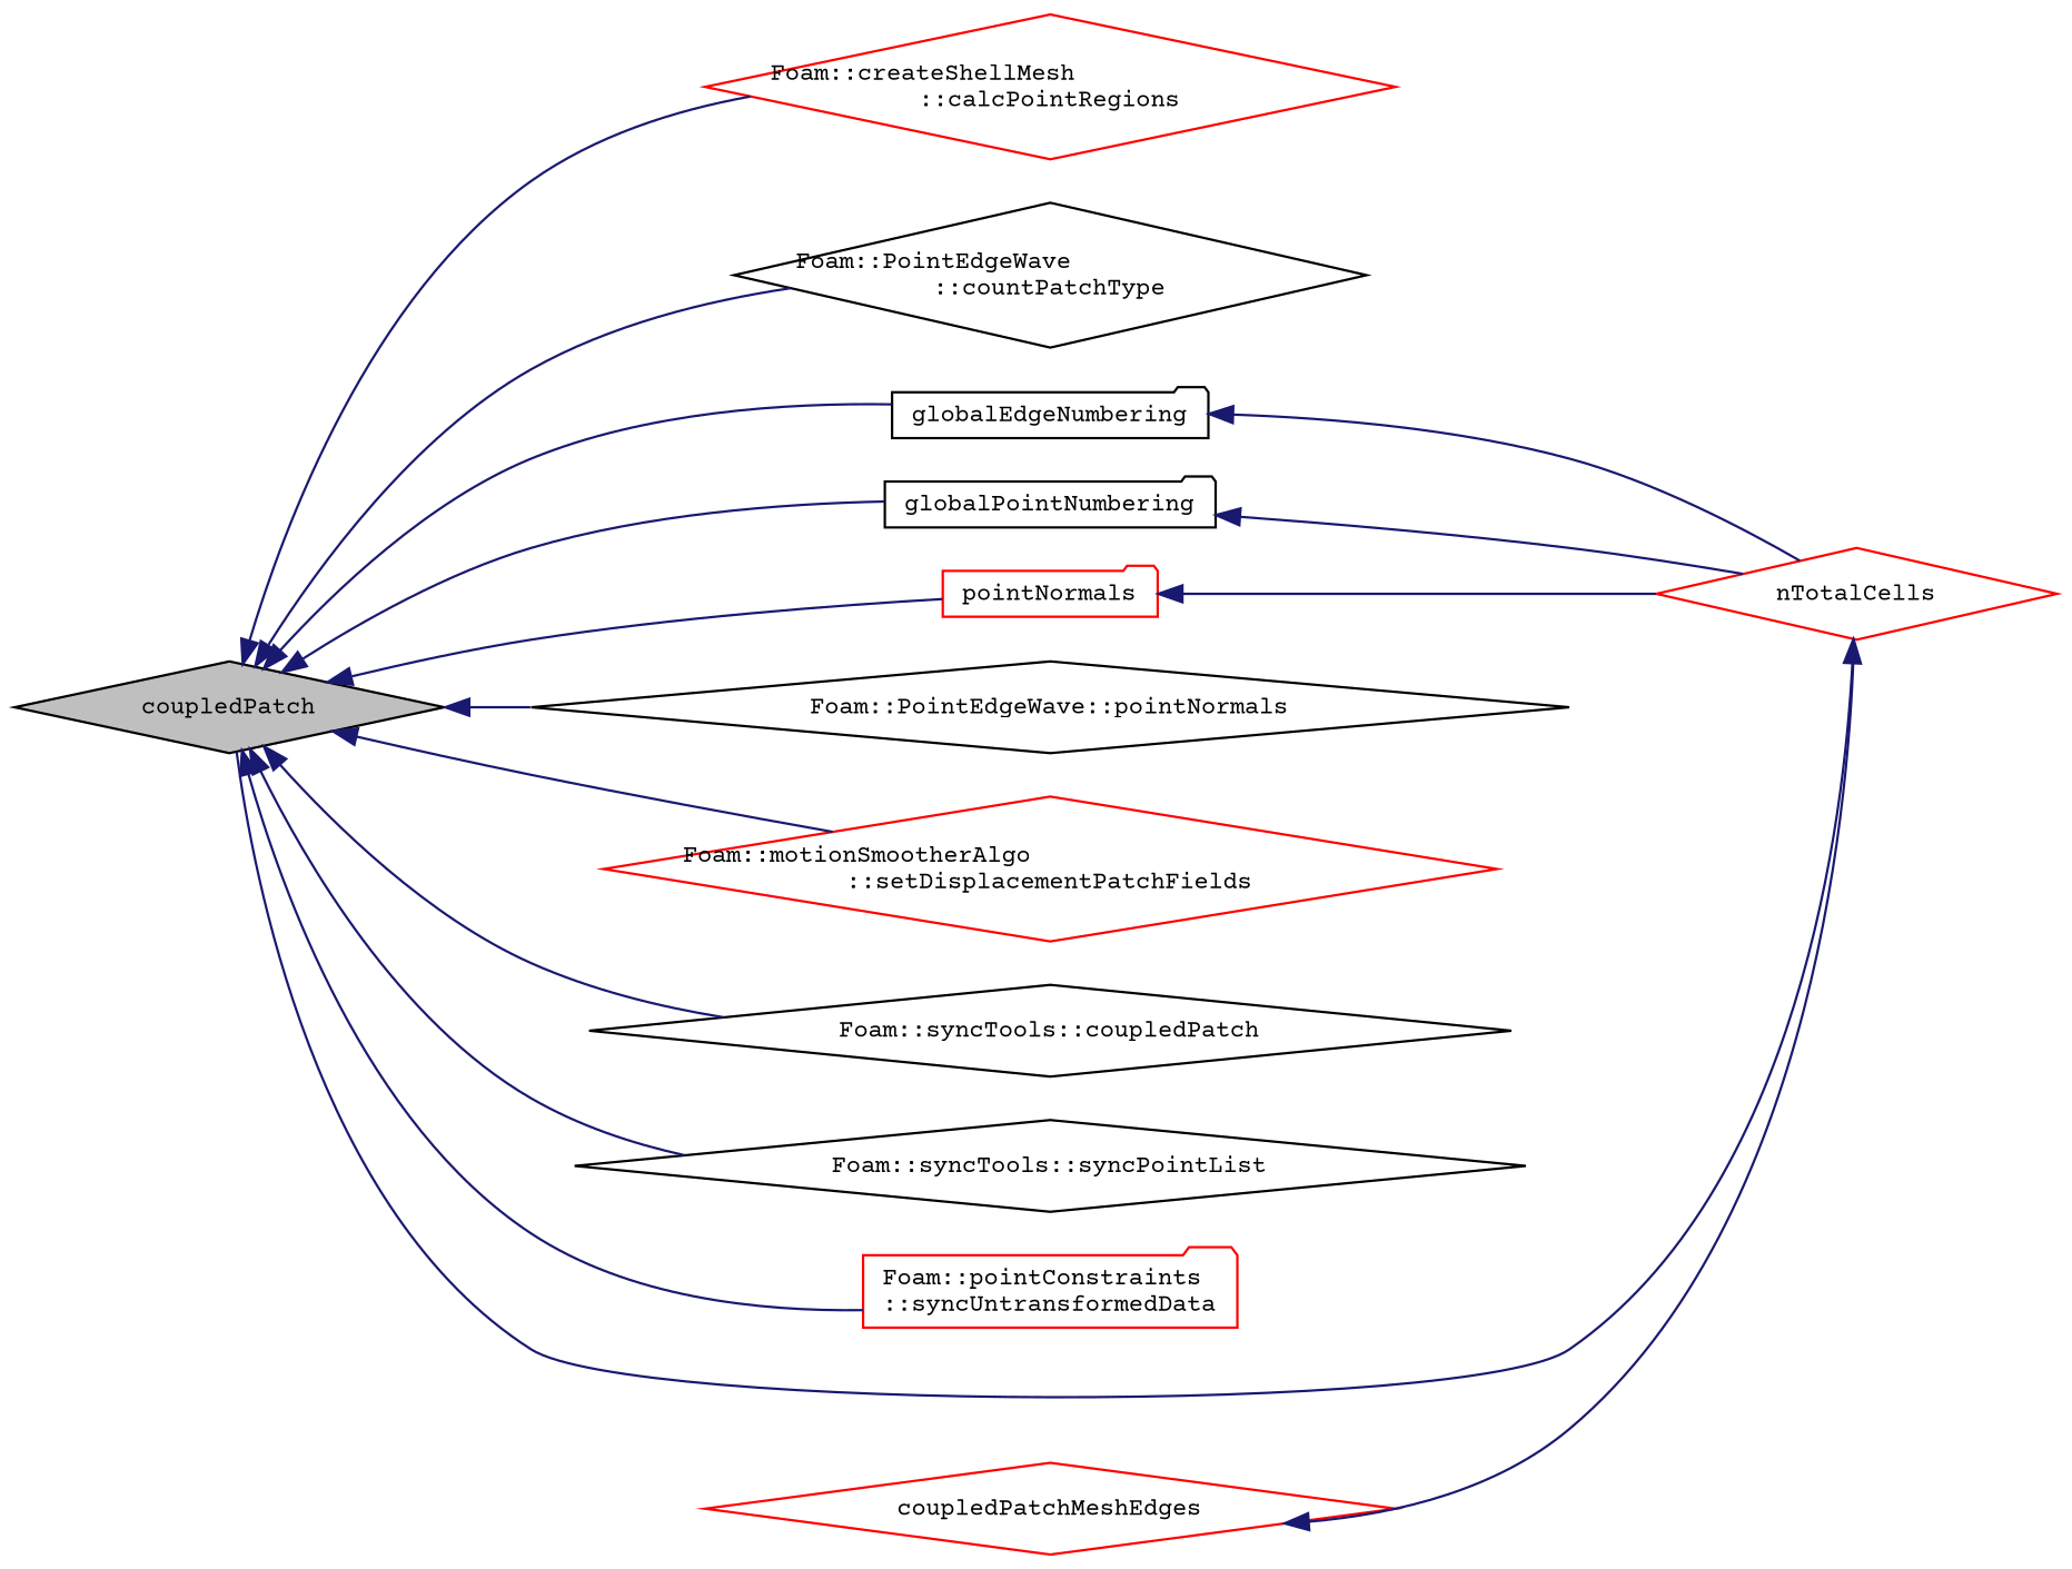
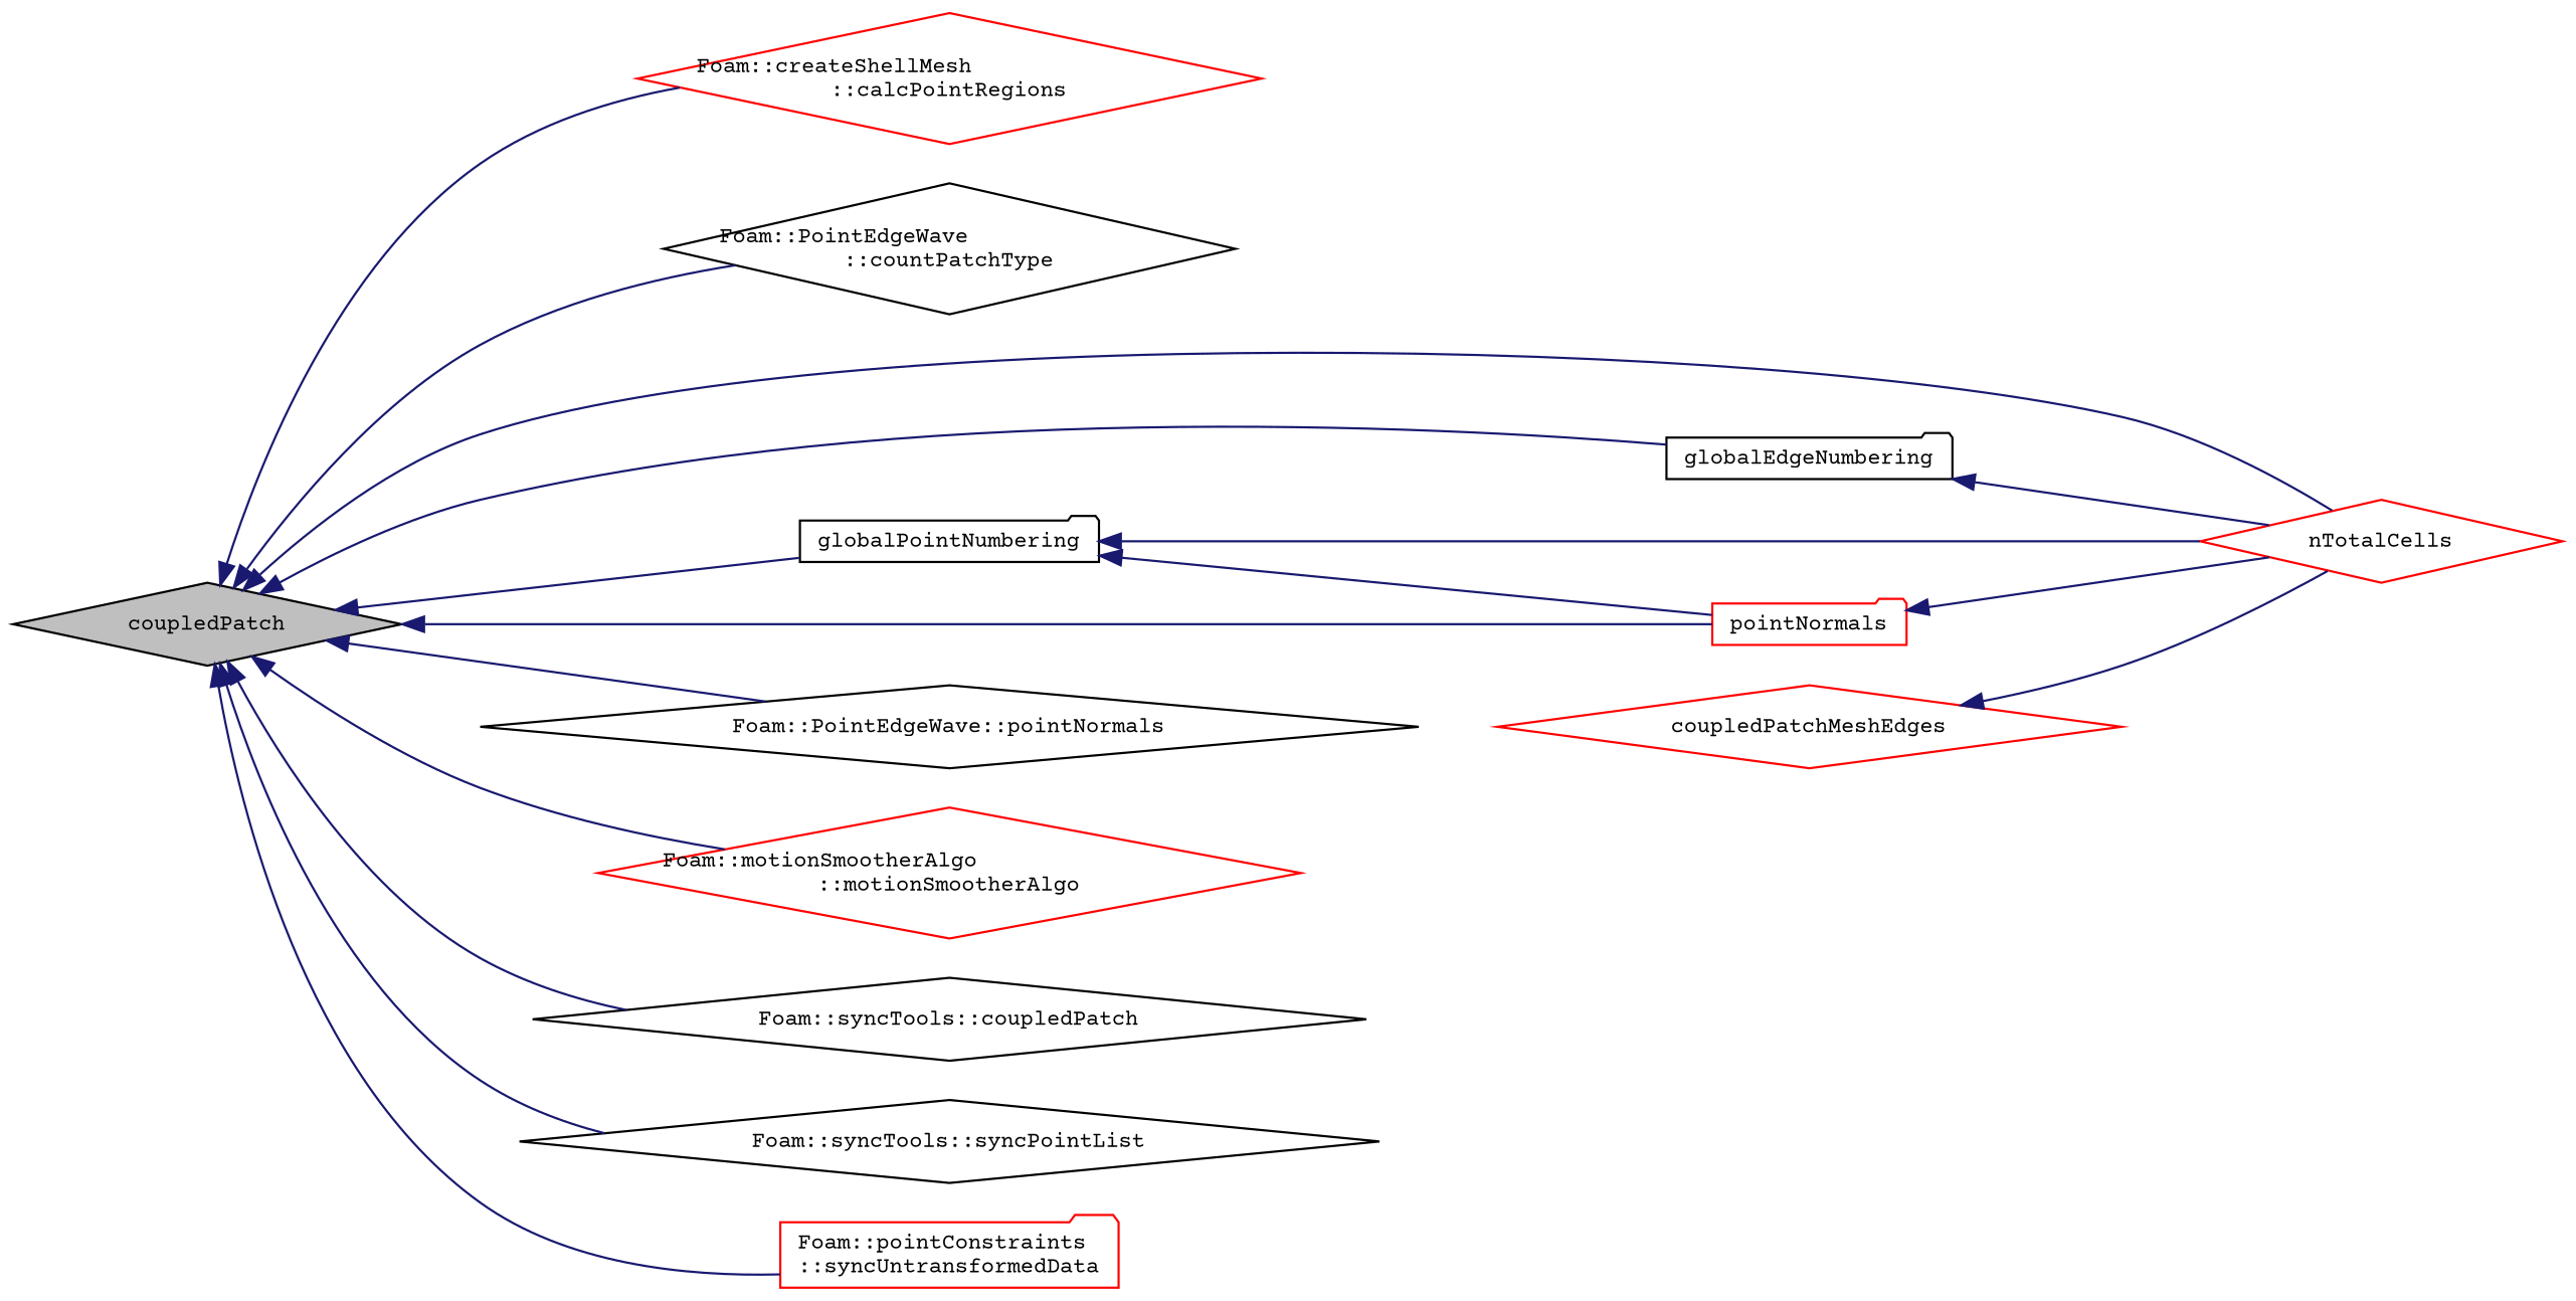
  digraph {
    fontname="Courier Prime"
    rankdir=LR
    node [color=black fontname="Courier Prime" fontsize=10 shape=diamond]
    edge [color=midnightblue dir=back fontname="Courier Prime" fontsize=10 labelfontname=Helvetica labelfontsize=10 style=solid]
    n1 [fillcolor=grey75 fontcolor=black height=0.2 label=coupledPatch style=filled width=0.4]
    n2 [color=red height=0.2 label="Foam::createShellMesh\l::calcPointRegions" width=0.4]
    n3 [height=0.2 label="Foam::PointEdgeWave\l::countPatchType" width=0.4]
    n4 [color=red height=0.2 label=nTotalCells width=0.4]
    n5 [height=0.2 label=globalEdgeNumbering shape=folder width=0.4]
    n6 [height=0.2 label=globalPointNumbering shape=folder width=0.4]
    n7 [color=red height=0.2 label=pointNormals shape=folder width=0.4]
    n8 [height=0.2 label="Foam::PointEdgeWave::pointNormals" width=0.4]
-   n9 [color=red height=0.2 label="Foam::motionSmootherAlgo\l::setDisplacementPatchFields" width=0.4]
+   n9 [color=red height=0.2 label="Foam::motionSmootherAlgo\l::motionSmootherAlgo" width=0.4]
    n10 [height=0.2 label="Foam::syncTools::coupledPatch" width=0.4]
    n11 [height=0.2 label="Foam::syncTools::syncPointList" width=0.4]
    n12 [color=red height=0.2 label="Foam::pointConstraints\l::syncUntransformedData" shape=folder width=0.4]
    n13 [color=red height=0.2 label=coupledPatchMeshEdges width=0.4]
    n1 -> n2
    n1 -> n3
-   n4 -> n1
+   n1 -> n4
    n1 -> n5
    n1 -> n6
    n1 -> n7
    n1 -> n8
    n1 -> n9
    n1 -> n10
    n1 -> n11
    n1 -> n12
    n5 -> n4
    n6 -> n4
+   n6 -> n7
    n7 -> n4
    n13 -> n4
  }
